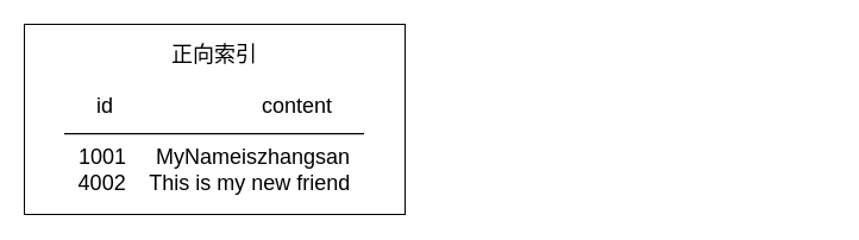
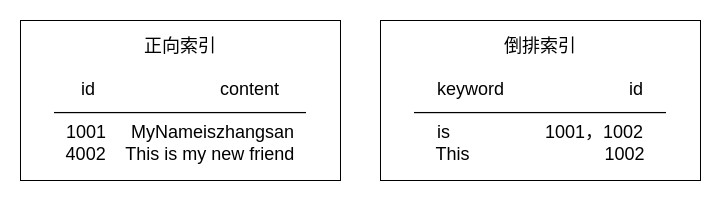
  <mxCell id="0" />
  <mxCell id="1" parent="0" />
  <mxCell id="2" value="&lt;font style=&quot;font-size: 18px;&quot;&gt;正向索引&lt;br&gt;&lt;br&gt;id&amp;nbsp; &amp;nbsp; &amp;nbsp; &amp;nbsp; &amp;nbsp; &amp;nbsp; &amp;nbsp; &amp;nbsp; &amp;nbsp; &amp;nbsp; &amp;nbsp; &amp;nbsp; &amp;nbsp;content&lt;br&gt;——————————————&lt;br&gt;1001&amp;nbsp; &amp;nbsp; &amp;nbsp;MyNameiszhangsan&lt;br&gt;4002&amp;nbsp; &amp;nbsp; This is my new friend&lt;br&gt;&lt;/font&gt;" style="text;html=1;strokeColor=#000000;fillColor=none;align=center;verticalAlign=middle;whiteSpace=wrap;rounded=0;" vertex="1" parent="1"><mxGeometry x="20" y="20" width="320" height="160" as="geometry" /></mxCell>
+ <mxCell id="3" value="&lt;font style=&quot;font-size: 18px;&quot;&gt;倒排索引&lt;br&gt;&lt;br&gt;keyword&amp;nbsp; &amp;nbsp; &amp;nbsp; &amp;nbsp; &amp;nbsp; &amp;nbsp; &amp;nbsp; &amp;nbsp; &amp;nbsp; &amp;nbsp; &amp;nbsp; &amp;nbsp; &amp;nbsp;id&lt;br&gt;——————————————&lt;br&gt;is&amp;nbsp; &amp;nbsp; &amp;nbsp; &amp;nbsp; &amp;nbsp; &amp;nbsp; &amp;nbsp; &amp;nbsp; &amp;nbsp; &amp;nbsp;1001，1002&lt;br&gt;This&amp;nbsp; &amp;nbsp; &amp;nbsp; &amp;nbsp; &amp;nbsp; &amp;nbsp; &amp;nbsp; &amp;nbsp; &amp;nbsp; &amp;nbsp; &amp;nbsp; &amp;nbsp; &amp;nbsp; &amp;nbsp;1002&lt;br&gt;&lt;/font&gt;" style="text;html=1;strokeColor=#000000;fillColor=none;align=center;verticalAlign=middle;whiteSpace=wrap;rounded=0;" vertex="1" parent="1"><mxGeometry x="380" y="20" width="320" height="160" as="geometry" /></mxCell>
